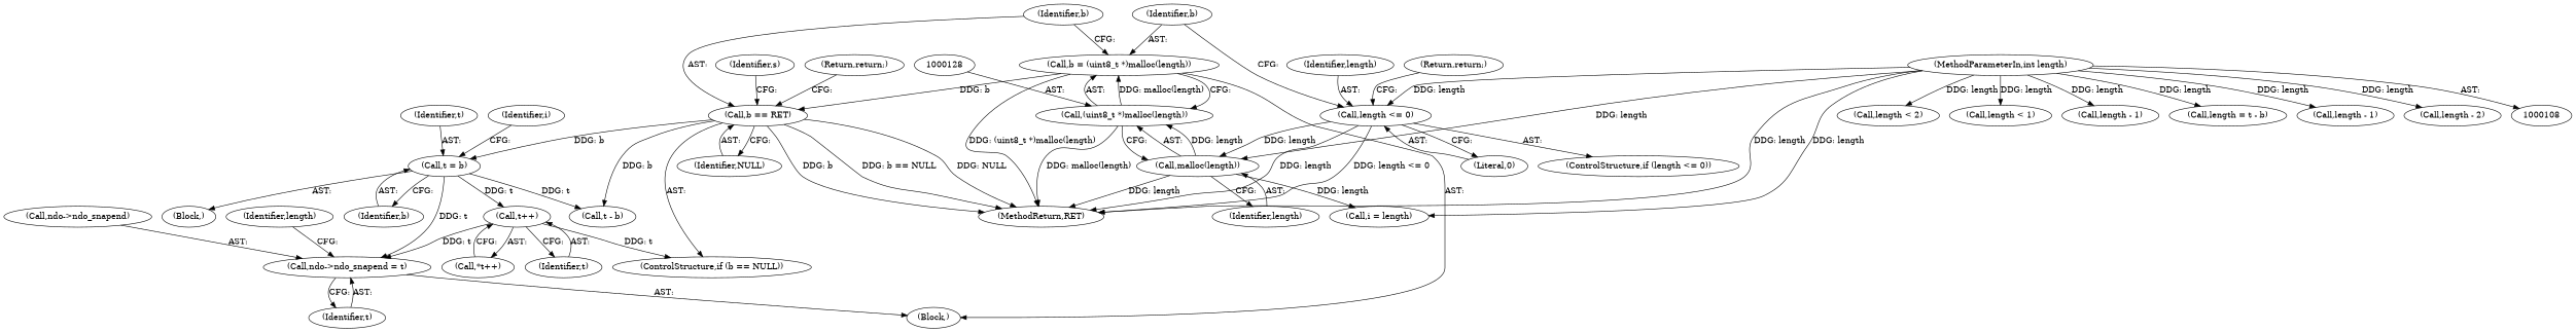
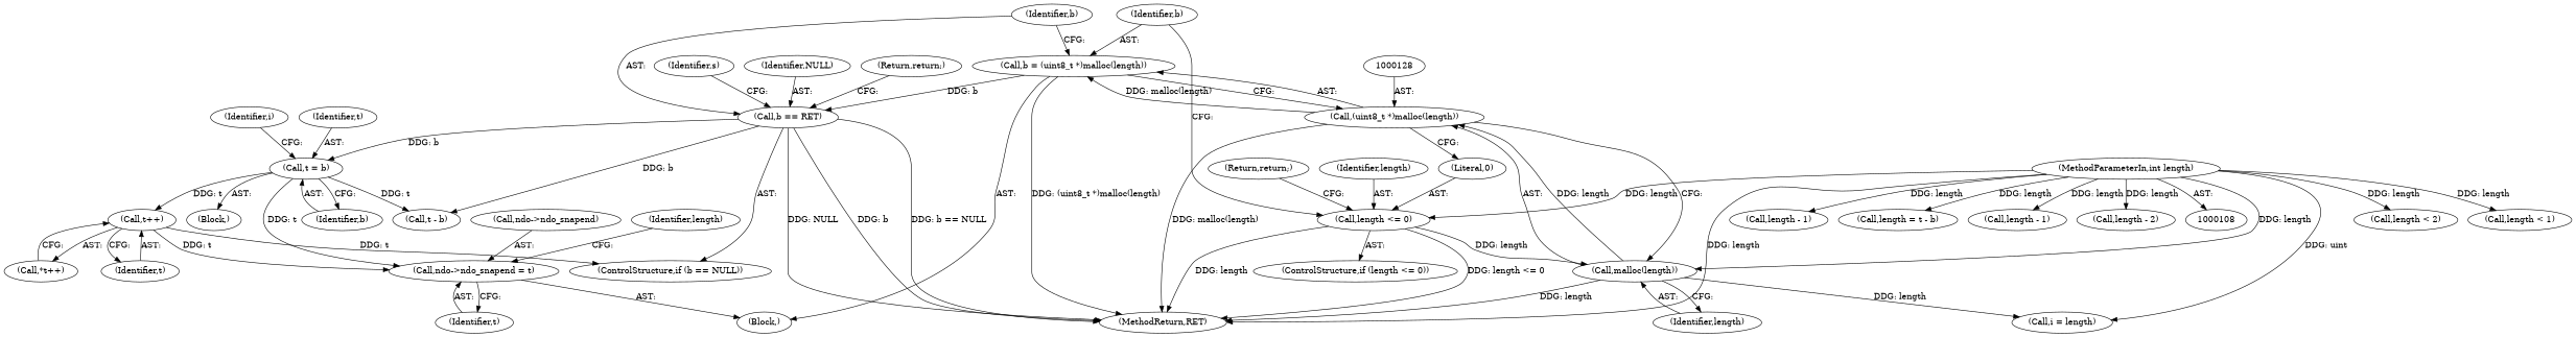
  digraph {
    n1 [label="(Call,ndo->ndo_snapend = t)"]
    n2 [label="(Block,)"]
    n3 [label="(Identifier,t)"]
    n4 [label="(Call,t++)"]
    n5 [label="(Call,*t++)"]
    n6 [label="(Identifier,t)"]
    n7 [label="(ControlStructure,if (b == NULL))"]
    n8 [label="(Call,t - b)"]
    n9 [label="(Call,t = b)"]
    n10 [label="(Identifier,b)"]
    n11 [label="(Block,)"]
    n12 [label="(Call,b == RET)"]
    n13 [label="(MethodReturn,RET)"]
    n14 [label="(Identifier,NULL)"]
    n15 [label="(Call,b = (uint8_t *)malloc(length))"]
    n16 [label="(Call,(uint8_t *)malloc(length))"]
    n17 [label="(Call,malloc(length))"]
    n18 [label="(Call,i = length)"]
    n19 [label="(Identifier,length)"]
    n20 [label="(Call,length <= 0)"]
    n21 [label="(Literal,0)"]
    n22 [label="(ControlStructure,if (length <= 0))"]
    n23 [label="(MethodParameterIn,int length)"]
    n24 [label="(Call,length < 2)"]
    n25 [label="(Call,length < 1)"]
    n26 [label="(Call,length - 1)"]
    n27 [label="(Call,length = t - b)"]
    n28 [label="(Call,length - 1)"]
    n29 [label="(Call,length - 2)"]
    1000108
    n31 [label="(Return,return;)"]
    n32 [label="(Identifier,length)"]
    n33 [label="(Identifier,b)"]
    n34 [label="(Identifier,t)"]
    n35 [label="(Identifier,length)"]
    n36 [label="(Call,ndo->ndo_snapend)"]
    n37 [label="(Identifier,b)"]
    n38 [label="(Identifier,s)"]
    n39 [label="(Identifier,i)"]
    n40 [label="(Return,return;)"]
    1000128
    n1 -> n2 [label="AST: "]
    n1 -> n3 [label="CFG: "]
    n3 -> n1 [label="AST: "]
    n4 -> n1 [label="DDG: t"]
    n4 -> n5 [label="AST: "]
    n4 -> n6 [label="CFG: "]
    n4 -> n7 [label="DDG: t"]
    n5 -> n4 [label="CFG: "]
    n6 -> n4 [label="AST: "]
    n9 -> n1 [label="DDG: t"]
    n9 -> n4 [label="DDG: t"]
    n9 -> n8 [label="DDG: t"]
    n9 -> n10 [label="CFG: "]
    n9 -> n11 [label="AST: "]
    n10 -> n9 [label="AST: "]
    n12 -> n7 [label="AST: "]
    n12 -> n8 [label="DDG: b"]
    n12 -> n9 [label="DDG: b"]
    n12 -> n13 [label="DDG: b == NULL"]
    n12 -> n13 [label="DDG: NULL"]
    n12 -> n13 [label="DDG: b"]
-   n12 -> n14 [label="CFG: "]
    n14 -> n12 [label="AST: "]
    n15 -> n2 [label="AST: "]
    n15 -> n12 [label="DDG: b"]
    n15 -> n13 [label="DDG: (uint8_t *)malloc(length)"]
    n15 -> n16 [label="CFG: "]
    n16 -> n13 [label="DDG: malloc(length)"]
    n16 -> n15 [label="AST: "]
    n16 -> n15 [label="DDG: malloc(length)"]
    n16 -> n17 [label="CFG: "]
    n17 -> n13 [label="DDG: length"]
    n17 -> n16 [label="AST: "]
    n17 -> n16 [label="DDG: length"]
    n17 -> n18 [label="DDG: length"]
    n17 -> n19 [label="CFG: "]
    n19 -> n17 [label="AST: "]
    n20 -> n13 [label="DDG: length <= 0"]
    n20 -> n13 [label="DDG: length"]
    n20 -> n17 [label="DDG: length"]
-   n20 -> n21 [label="CFG: "]
+   n16 -> n21 [label="CFG: "]
    n20 -> n22 [label="AST: "]
    n21 -> n20 [label="AST: "]
    n23 -> n13 [label="DDG: length"]
    n23 -> n17 [label="DDG: length"]
-   n23 -> n18 [label="DDG: length"]
+   n23 -> n18 [label="DDG: uint"]
    n23 -> n20 [label="DDG: length"]
    n23 -> n24 [label="DDG: length"]
    n23 -> n25 [label="DDG: length"]
    n23 -> n26 [label="DDG: length"]
    n23 -> n27 [label="DDG: length"]
    n23 -> n28 [label="DDG: length"]
    n23 -> n29 [label="DDG: length"]
    n23 -> 1000108 [label="AST: "]
    n31 -> n12 [label="CFG: "]
    n32 -> n1 [label="CFG: "]
    n33 -> n12 [label="AST: "]
    n33 -> n15 [label="CFG: "]
    n34 -> n9 [label="AST: "]
    n35 -> n20 [label="AST: "]
    n36 -> n1 [label="AST: "]
    n37 -> n15 [label="AST: "]
    n37 -> n20 [label="CFG: "]
    n38 -> n12 [label="CFG: "]
    n39 -> n9 [label="CFG: "]
    n40 -> n20 [label="CFG: "]
    1000128 -> n16 [label="AST: "]
  }
